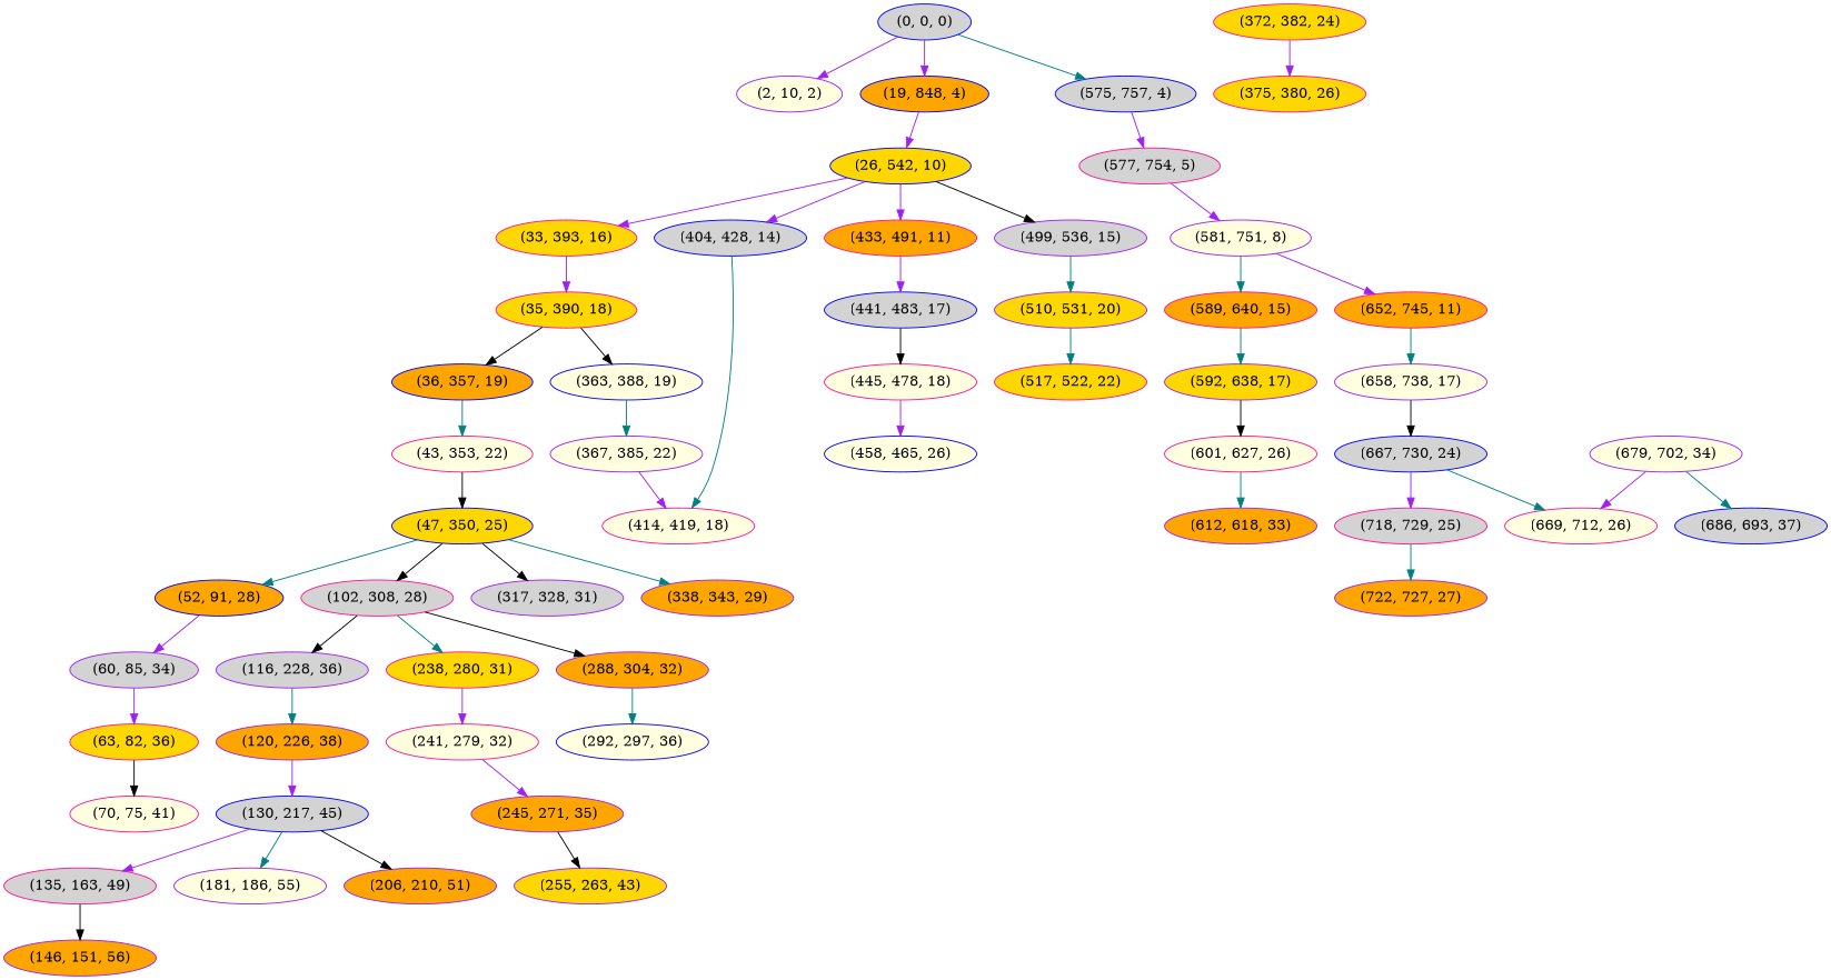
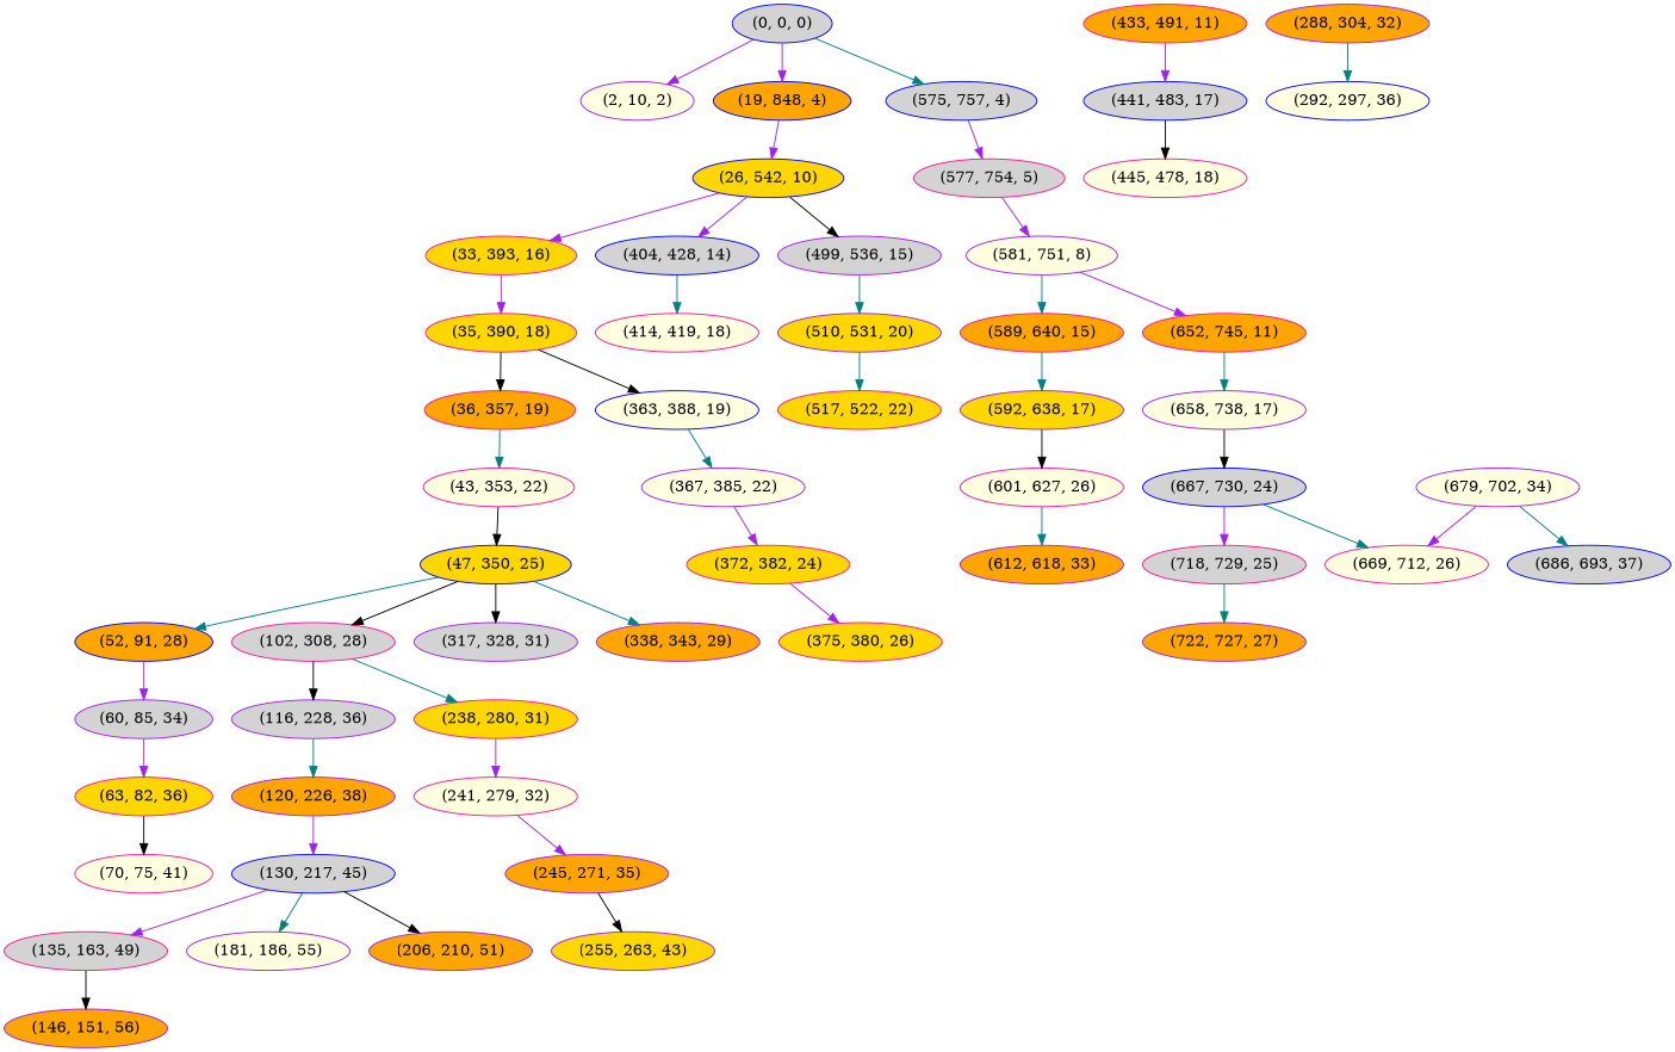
  digraph {
    node [color=deeppink fillcolor=lightyellow style=filled]
    edge [color=purple]
    "(0, 0, 0)" [color=blue fillcolor=lightgrey]
    "(2, 10, 2)" [color=purple]
    n3 [color=blue fillcolor=orange label="(19, 848, 4)"]
    "(575, 757, 4)" [color=blue fillcolor=lightgrey]
    "(26, 542, 10)" [color=blue fillcolor=gold]
    "(577, 754, 5)" [fillcolor=lightgrey]
    "(33, 393, 16)" [fillcolor=gold]
    "(404, 428, 14)" [color=blue fillcolor=lightgrey]
    "(433, 491, 11)" [fillcolor=orange]
    "(499, 536, 15)" [color=purple fillcolor=lightgrey]
    "(35, 390, 18)" [fillcolor=gold]
    "(414, 419, 18)"
    "(441, 483, 17)" [color=blue fillcolor=lightgrey]
    "(510, 531, 20)" [color=purple fillcolor=gold]
-   "(36, 357, 19)" [color=blue fillcolor=orange]
+   "(36, 357, 19)" [fillcolor=orange]
    "(363, 388, 19)" [color=blue]
    "(43, 353, 22)"
    "(367, 385, 22)" [color=purple]
    "(47, 350, 25)" [color=blue fillcolor=gold]
    "(52, 91, 28)" [color=blue fillcolor=orange]
    "(102, 308, 28)" [fillcolor=lightgrey]
    "(317, 328, 31)" [color=purple fillcolor=lightgrey]
    "(338, 343, 29)" [color=purple fillcolor=orange]
    "(60, 85, 34)" [color=purple fillcolor=lightgrey]
    "(116, 228, 36)" [color=purple fillcolor=lightgrey]
    "(238, 280, 31)" [fillcolor=gold]
    "(288, 304, 32)" [color=purple fillcolor=orange]
    "(63, 82, 36)" [fillcolor=gold]
    "(70, 75, 41)"
    "(120, 226, 38)" [color=purple fillcolor=orange]
    "(241, 279, 32)"
    "(292, 297, 36)" [color=blue]
    "(130, 217, 45)" [color=blue fillcolor=lightgrey]
    "(135, 163, 49)" [fillcolor=lightgrey]
    "(181, 186, 55)" [color=purple]
    "(206, 210, 51)" [color=purple fillcolor=orange]
    "(146, 151, 56)" [color=purple fillcolor=orange]
    "(245, 271, 35)" [color=purple fillcolor=orange]
    "(255, 263, 43)" [color=purple fillcolor=gold]
    "(372, 382, 24)" [fillcolor=gold]
    "(375, 380, 26)" [fillcolor=gold]
    "(445, 478, 18)"
-   "(458, 465, 26)" [color=blue]
    "(517, 522, 22)" [fillcolor=gold]
    "(581, 751, 8)" [color=purple]
    "(589, 640, 15)" [fillcolor=orange]
    "(652, 745, 11)" [fillcolor=orange]
    "(592, 638, 17)" [color=purple fillcolor=gold]
    "(658, 738, 17)" [color=purple]
    "(601, 627, 26)"
    "(612, 618, 33)" [color=purple fillcolor=orange]
    "(667, 730, 24)" [color=blue fillcolor=lightgrey]
    "(669, 712, 26)"
    "(718, 729, 25)" [fillcolor=lightgrey]
    "(722, 727, 27)" [color=purple fillcolor=orange]
    "(679, 702, 34)" [color=purple]
    "(686, 693, 37)" [color=blue fillcolor=lightgrey]
    "(0, 0, 0)" -> "(2, 10, 2)"
    "(0, 0, 0)" -> n3
    "(0, 0, 0)" -> "(575, 757, 4)" [color=teal]
    n3 -> "(26, 542, 10)"
    "(575, 757, 4)" -> "(577, 754, 5)"
    "(26, 542, 10)" -> "(33, 393, 16)"
    "(26, 542, 10)" -> "(404, 428, 14)"
-   "(26, 542, 10)" -> "(433, 491, 11)"
    "(26, 542, 10)" -> "(499, 536, 15)" [color=black]
    "(577, 754, 5)" -> "(581, 751, 8)"
    "(33, 393, 16)" -> "(35, 390, 18)"
    "(404, 428, 14)" -> "(414, 419, 18)" [color=teal]
    "(433, 491, 11)" -> "(441, 483, 17)"
    "(499, 536, 15)" -> "(510, 531, 20)" [color=teal]
    "(35, 390, 18)" -> "(36, 357, 19)" [color=black]
    "(35, 390, 18)" -> "(363, 388, 19)" [color=black]
    "(441, 483, 17)" -> "(445, 478, 18)" [color=black]
    "(510, 531, 20)" -> "(517, 522, 22)" [color=teal]
    "(36, 357, 19)" -> "(43, 353, 22)" [color=teal]
    "(363, 388, 19)" -> "(367, 385, 22)" [color=teal]
    "(43, 353, 22)" -> "(47, 350, 25)" [color=black]
-   "(367, 385, 22)" -> "(414, 419, 18)"
+   "(367, 385, 22)" -> "(372, 382, 24)"
    "(47, 350, 25)" -> "(52, 91, 28)" [color=teal]
    "(47, 350, 25)" -> "(102, 308, 28)" [color=black]
    "(47, 350, 25)" -> "(317, 328, 31)" [color=black]
    "(47, 350, 25)" -> "(338, 343, 29)" [color=teal]
    "(52, 91, 28)" -> "(60, 85, 34)"
    "(102, 308, 28)" -> "(116, 228, 36)" [color=black]
    "(102, 308, 28)" -> "(238, 280, 31)" [color=teal]
-   "(102, 308, 28)" -> "(288, 304, 32)" [color=black]
    "(60, 85, 34)" -> "(63, 82, 36)"
    "(116, 228, 36)" -> "(120, 226, 38)" [color=teal]
    "(238, 280, 31)" -> "(241, 279, 32)"
    "(288, 304, 32)" -> "(292, 297, 36)" [color=teal]
    "(63, 82, 36)" -> "(70, 75, 41)" [color=black]
    "(120, 226, 38)" -> "(130, 217, 45)"
    "(241, 279, 32)" -> "(245, 271, 35)"
    "(130, 217, 45)" -> "(135, 163, 49)"
    "(130, 217, 45)" -> "(181, 186, 55)" [color=teal]
    "(130, 217, 45)" -> "(206, 210, 51)" [color=black]
    "(135, 163, 49)" -> "(146, 151, 56)" [color=black]
    "(245, 271, 35)" -> "(255, 263, 43)" [color=black]
    "(372, 382, 24)" -> "(375, 380, 26)"
-   "(445, 478, 18)" -> "(458, 465, 26)"
    "(581, 751, 8)" -> "(589, 640, 15)" [color=teal]
    "(581, 751, 8)" -> "(652, 745, 11)"
    "(589, 640, 15)" -> "(592, 638, 17)" [color=teal]
    "(652, 745, 11)" -> "(658, 738, 17)" [color=teal]
    "(592, 638, 17)" -> "(601, 627, 26)" [color=black]
    "(658, 738, 17)" -> "(667, 730, 24)" [color=black]
    "(601, 627, 26)" -> "(612, 618, 33)" [color=teal]
    "(667, 730, 24)" -> "(669, 712, 26)" [color=teal]
    "(667, 730, 24)" -> "(718, 729, 25)"
    "(718, 729, 25)" -> "(722, 727, 27)" [color=teal]
    "(679, 702, 34)" -> "(669, 712, 26)"
    "(679, 702, 34)" -> "(686, 693, 37)" [color=teal]
  }
